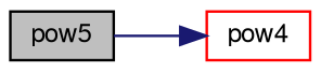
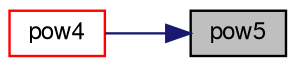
  digraph {
    rankdir=LR
    node [fontname=FreeSans fontsize=10 shape=record]
    n1 [color=black fillcolor=grey75 fontcolor=black height=0.2 label=pow5 style=filled width=0.4]
    n2 [color=red height=0.2 label=pow4 width=0.4]
-   n1 -> n2 [color=midnightblue fontname=FreeSans fontsize=10 labelfontname=FreeSans labelfontsize=10 style=solid]
+   n2 -> n1 [color=midnightblue fontname=FreeSans fontsize=10 labelfontname=FreeSans labelfontsize=10 style=solid]
  }
